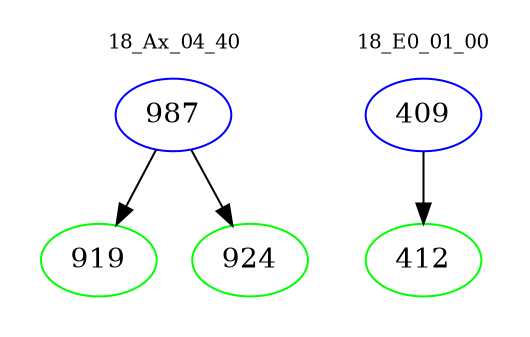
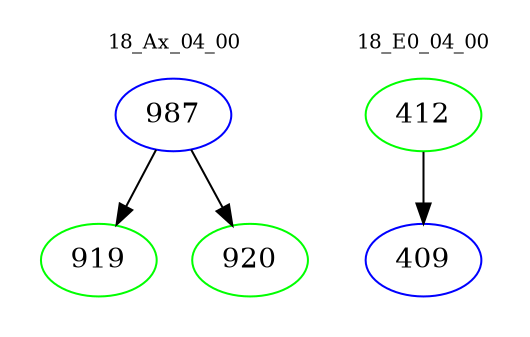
  digraph {
    node [color=green]
    edge [color=black]
    n1 [color=blue label=987]
    n2 [label=919]
-   n3 [label=924]
+   n3 [label=920]
    n4 [color=blue label=409]
    n5 [label=412]
    subgraph cluster_1 {
      color=white
      fontsize=10
-     label="18_Ax_04_40"
+     label="18_Ax_04_00"
      n1
      n2
      n3
    }
    subgraph cluster_2 {
      color=white
      fontsize=10
-     label="18_E0_01_00"
+     label="18_E0_04_00"
      n4
      n5
    }
    n1 -> n2
    n1 -> n3
-   n4 -> n5
+   n5 -> n4
  }
